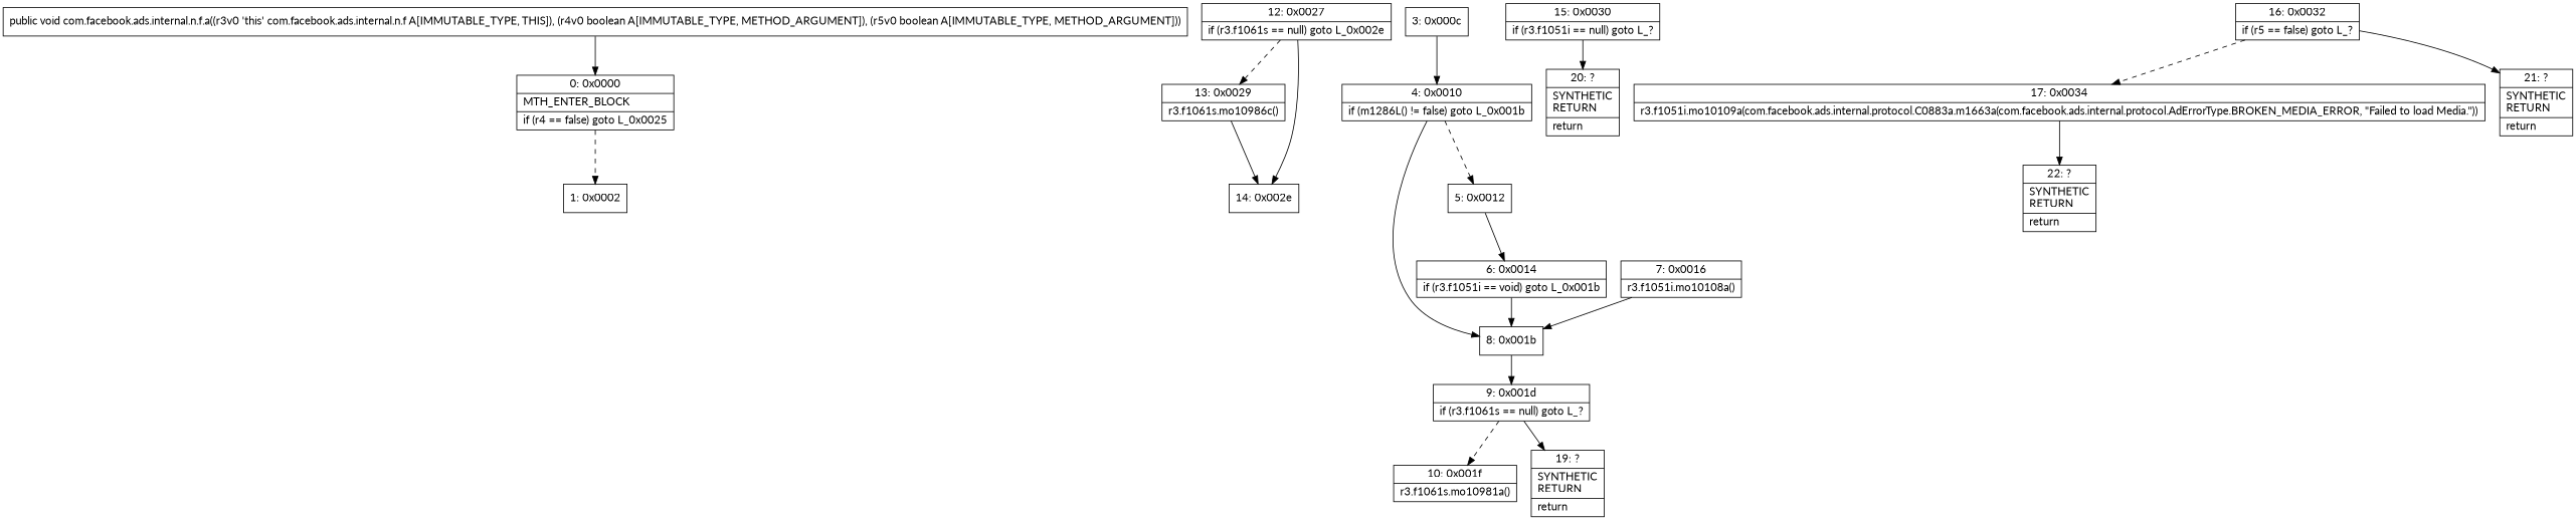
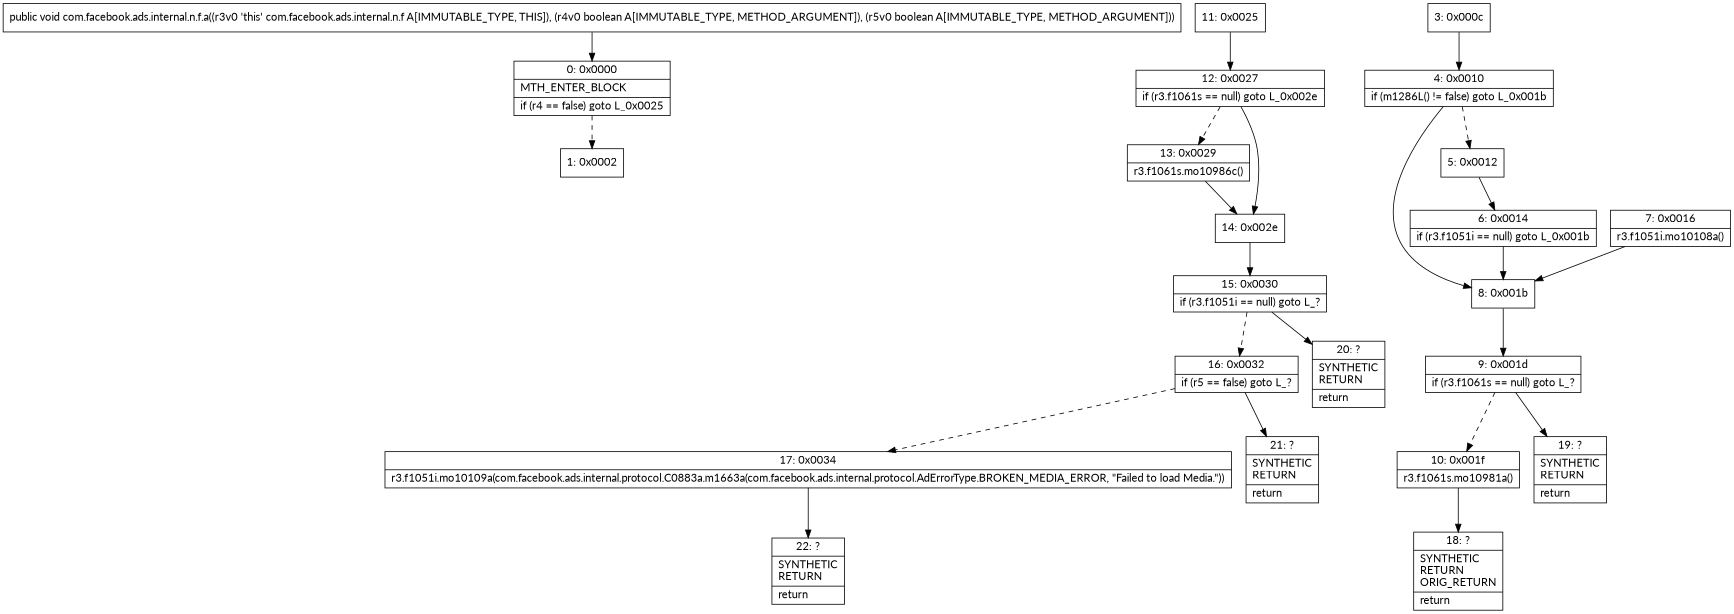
  digraph {
    fontname=Lato
    node [fontname=Lato shape=record]
    edge [fontname=Lato]
    n1 [label="{0\:\ 0x0000|MTH_ENTER_BLOCK\l|if (r4 == false) goto L_0x0025\l}"]
    n2 [label="{1\:\ 0x0002}"]
+   n3 [label="{11\:\ 0x0025}"]
    n4 [label="{12\:\ 0x0027|if (r3.f1061s == null) goto L_0x002e\l}"]
    n5 [label="{3\:\ 0x000c}"]
    n6 [label="{4\:\ 0x0010|if (m1286L() != false) goto L_0x001b\l}"]
    n7 [label="{8\:\ 0x001b}"]
    n8 [label="{9\:\ 0x001d|if (r3.f1061s == null) goto L_?\l}"]
    n9 [label="{5\:\ 0x0012}"]
-   n10 [label="{6\:\ 0x0014|if (r3.f1051i == void) goto L_0x001b\l}"]
+   n10 [label="{6\:\ 0x0014|if (r3.f1051i == null) goto L_0x001b\l}"]
    n11 [label="{7\:\ 0x0016|r3.f1051i.mo10108a()\l}"]
    n12 [label="{10\:\ 0x001f|r3.f1061s.mo10981a()\l}"]
    n13 [label="{19\:\ ?|SYNTHETIC\lRETURN\l|return\l}"]
+   n14 [label="{18\:\ ?|SYNTHETIC\lRETURN\lORIG_RETURN\l|return\l}"]
    n15 [label="{13\:\ 0x0029|r3.f1061s.mo10986c()\l}"]
    n16 [label="{14\:\ 0x002e}"]
    n17 [label="{15\:\ 0x0030|if (r3.f1051i == null) goto L_?\l}"]
    n18 [label="{16\:\ 0x0032|if (r5 == false) goto L_?\l}"]
    n19 [label="{20\:\ ?|SYNTHETIC\lRETURN\l|return\l}"]
    n20 [label="{17\:\ 0x0034|r3.f1051i.mo10109a(com.facebook.ads.internal.protocol.C0883a.m1663a(com.facebook.ads.internal.protocol.AdErrorType.BROKEN_MEDIA_ERROR, \"Failed to load Media.\"))\l}"]
    n21 [label="{21\:\ ?|SYNTHETIC\lRETURN\l|return\l}"]
    n22 [label="{22\:\ ?|SYNTHETIC\lRETURN\l|return\l}"]
    n23 [label="{public void com.facebook.ads.internal.n.f.a((r3v0 'this' com.facebook.ads.internal.n.f A[IMMUTABLE_TYPE, THIS]), (r4v0 boolean A[IMMUTABLE_TYPE, METHOD_ARGUMENT]), (r5v0 boolean A[IMMUTABLE_TYPE, METHOD_ARGUMENT])) }"]
    n1 -> n2 [style=dashed]
+   n3 -> n4
    n4 -> n15 [style=dashed]
    n4 -> n16
    n5 -> n6
    n6 -> n7
    n6 -> n9 [style=dashed]
    n7 -> n8
    n8 -> n12 [style=dashed]
    n8 -> n13
    n9 -> n10
    n10 -> n7
    n11 -> n7
+   n12 -> n14
    n15 -> n16
+   n16 -> n17
+   n17 -> n18 [style=dashed]
    n17 -> n19
    n18 -> n20 [style=dashed]
    n18 -> n21
    n20 -> n22
    n23 -> n1
  }
